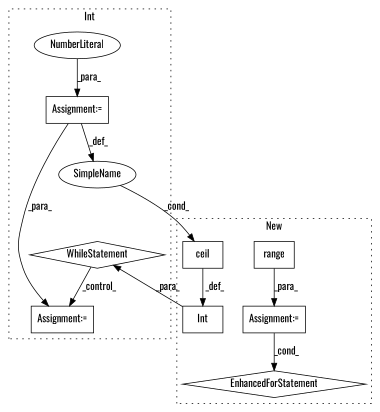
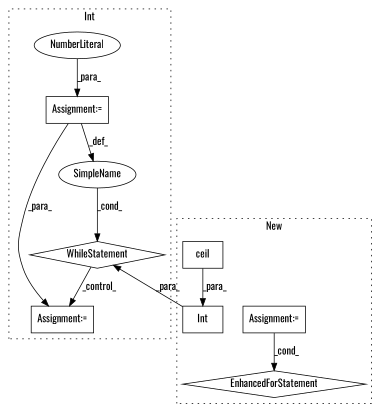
  digraph {
    fontname=Oswald
    node [a=7 fontname=Oswald l=1 s="6215,6341" shape=box]
    edge [fontname=Oswald]
    n1 [a=61 l="7,2" label=WhileStatement s="6319,6365" shape=diamond]
    n2 [l=2 label="Assignment:=" s=6681]
    n3 [a=42 label=SimpleName shape=ellipse l="" s=""]
    n4 [label="Assignment:=" s=6309]
    n5 [a=34 label=NumberLiteral s=6310 shape=ellipse]
    n6 [a=32 l="5,1" label=ceil s="6299,6338"]
    n7 [l="57,2" label="Assignment:="]
    n8 [a=32 l="4,1" label=Int s="6290,6339"]
    n9 [a=70 l="57,2" label=EnhancedForStatement shape=diamond]
-   n10 [a=32 l="6,1" label=range s="6284,6340"]
    subgraph cluster_1 {
      label=Int
      style=dotted
      n1
      n2
      n3
      n4
      n5
    }
    subgraph cluster_2 {
      label=New
      style=dotted
      n6
      n7
      n8
      n9
-     n10
    }
    n1 -> n2 [label=_control_]
-   n3 -> n6 [label=_cond_]
+   n3 -> n1 [label=_cond_]
    n4 -> n2 [label=_para_]
    n4 -> n3 [label=_def_]
    n5 -> n4 [label=_para_]
-   n6 -> n8 [label=_def_]
+   n6 -> n8 [label=_para_]
    n7 -> n9 [label=_cond_]
    n8 -> n1 [label=_para_]
-   n10 -> n7 [label=_para_]
  }
